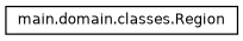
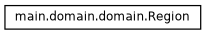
  digraph {
    rankdir=LR
-   n1 [color=black fillcolor=white fontname=Helvetica fontsize=10 height=0.2 label="main.domain.classes.Region" shape=record style=filled width=0.4]
+   n1 [color=black fillcolor=white fontname=Helvetica fontsize=10 height=0.2 label="main.domain.domain.Region" shape=record style=filled width=0.4]
  }
